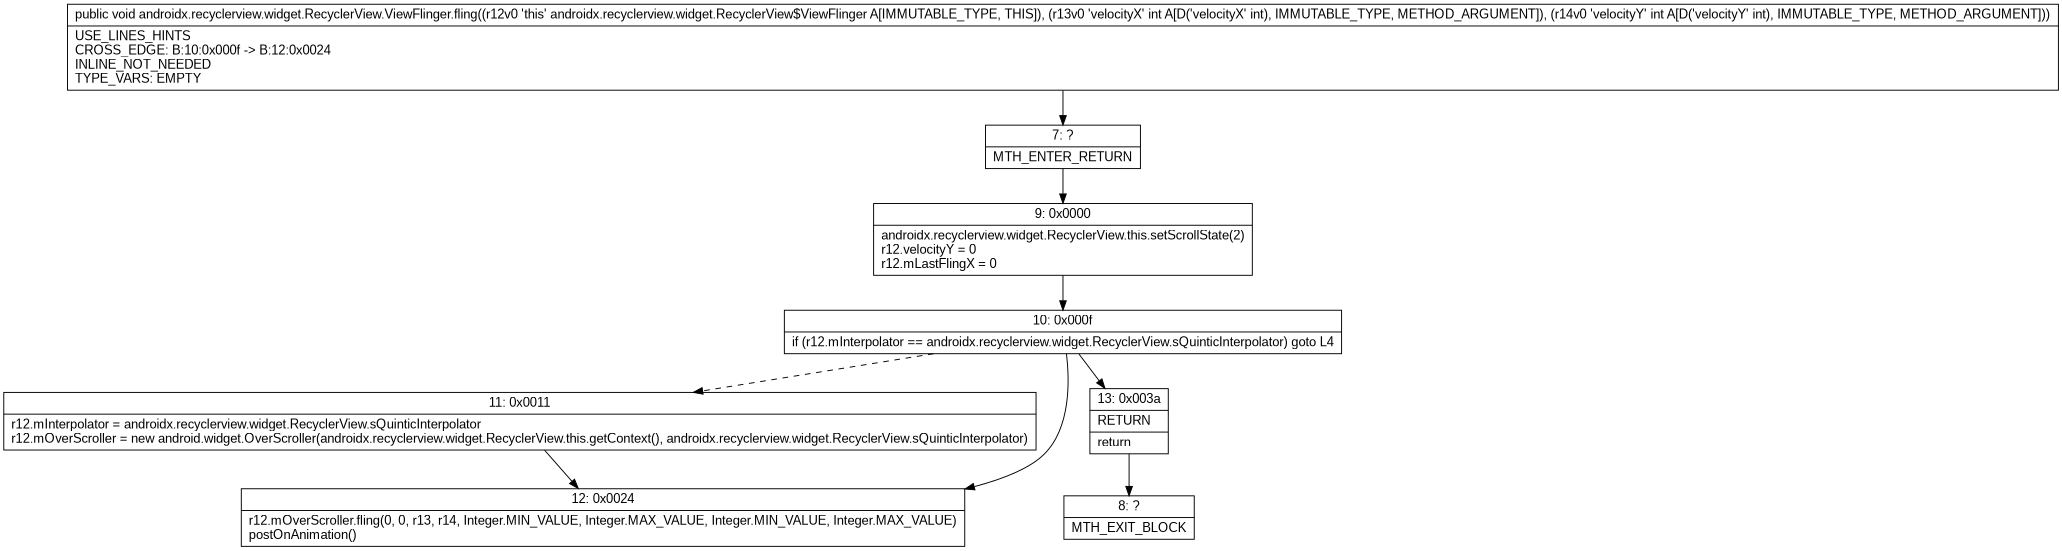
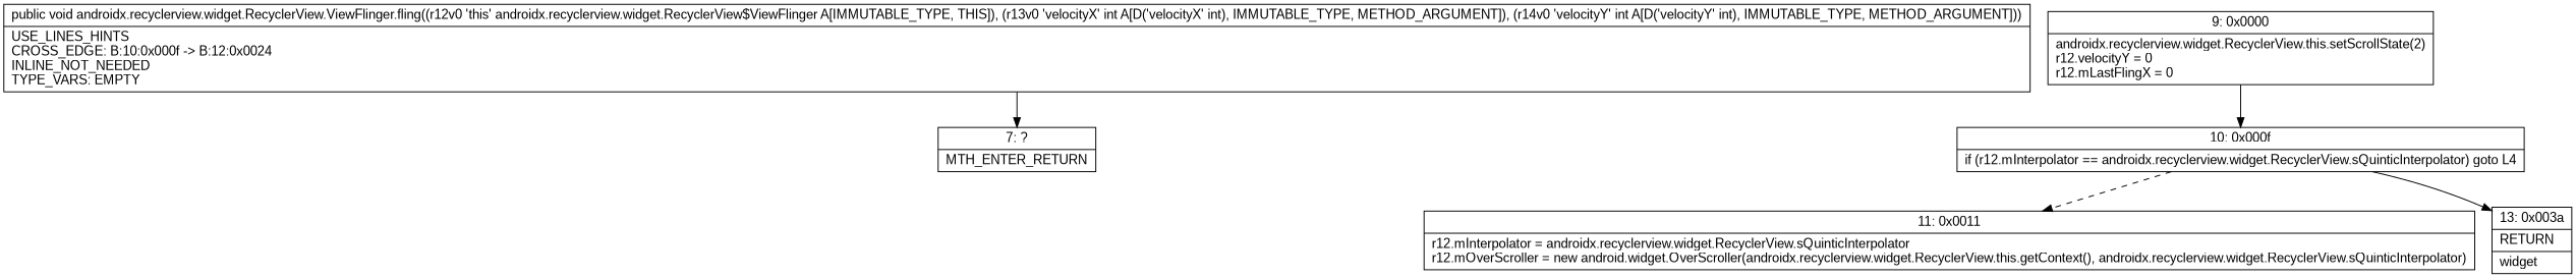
  digraph {
    fontname="Liberation Sans"
    node [fontname="Liberation Sans" shape=record]
    edge [fontname="Liberation Sans"]
    n1 [label="{7\:\ ?|MTH_ENTER_RETURN\l}"]
    n2 [label="{9\:\ 0x0000|androidx.recyclerview.widget.RecyclerView.this.setScrollState(2)\lr12.velocityY = 0\lr12.mLastFlingX = 0\l}"]
    n3 [label="{10\:\ 0x000f|if (r12.mInterpolator == androidx.recyclerview.widget.RecyclerView.sQuinticInterpolator) goto L4\l}"]
    n4 [label="{11\:\ 0x0011|r12.mInterpolator = androidx.recyclerview.widget.RecyclerView.sQuinticInterpolator\lr12.mOverScroller = new android.widget.OverScroller(androidx.recyclerview.widget.RecyclerView.this.getContext(), androidx.recyclerview.widget.RecyclerView.sQuinticInterpolator)\l}"]
-   n5 [label="{12\:\ 0x0024|r12.mOverScroller.fling(0, 0, r13, r14, Integer.MIN_VALUE, Integer.MAX_VALUE, Integer.MIN_VALUE, Integer.MAX_VALUE)\lpostOnAnimation()\l}"]
-   n6 [label="{13\:\ 0x003a|RETURN\l|return\l}"]
-   n7 [label="{8\:\ ?|MTH_EXIT_BLOCK\l}"]
+   n6 [label="{13\:\ 0x003a|RETURN\l|widget\l}"]
    n8 [label="{public void androidx.recyclerview.widget.RecyclerView.ViewFlinger.fling((r12v0 'this' androidx.recyclerview.widget.RecyclerView$ViewFlinger A[IMMUTABLE_TYPE, THIS]), (r13v0 'velocityX' int A[D('velocityX' int), IMMUTABLE_TYPE, METHOD_ARGUMENT]), (r14v0 'velocityY' int A[D('velocityY' int), IMMUTABLE_TYPE, METHOD_ARGUMENT]))  | USE_LINES_HINTS\lCROSS_EDGE: B:10:0x000f \-\> B:12:0x0024\lINLINE_NOT_NEEDED\lTYPE_VARS: EMPTY\l}"]
-   n1 -> n2
    n2 -> n3
    n3 -> n4 [style=dashed]
-   n3 -> n5
    n3 -> n6
-   n4 -> n5
-   n6 -> n7
    n8 -> n1
  }
